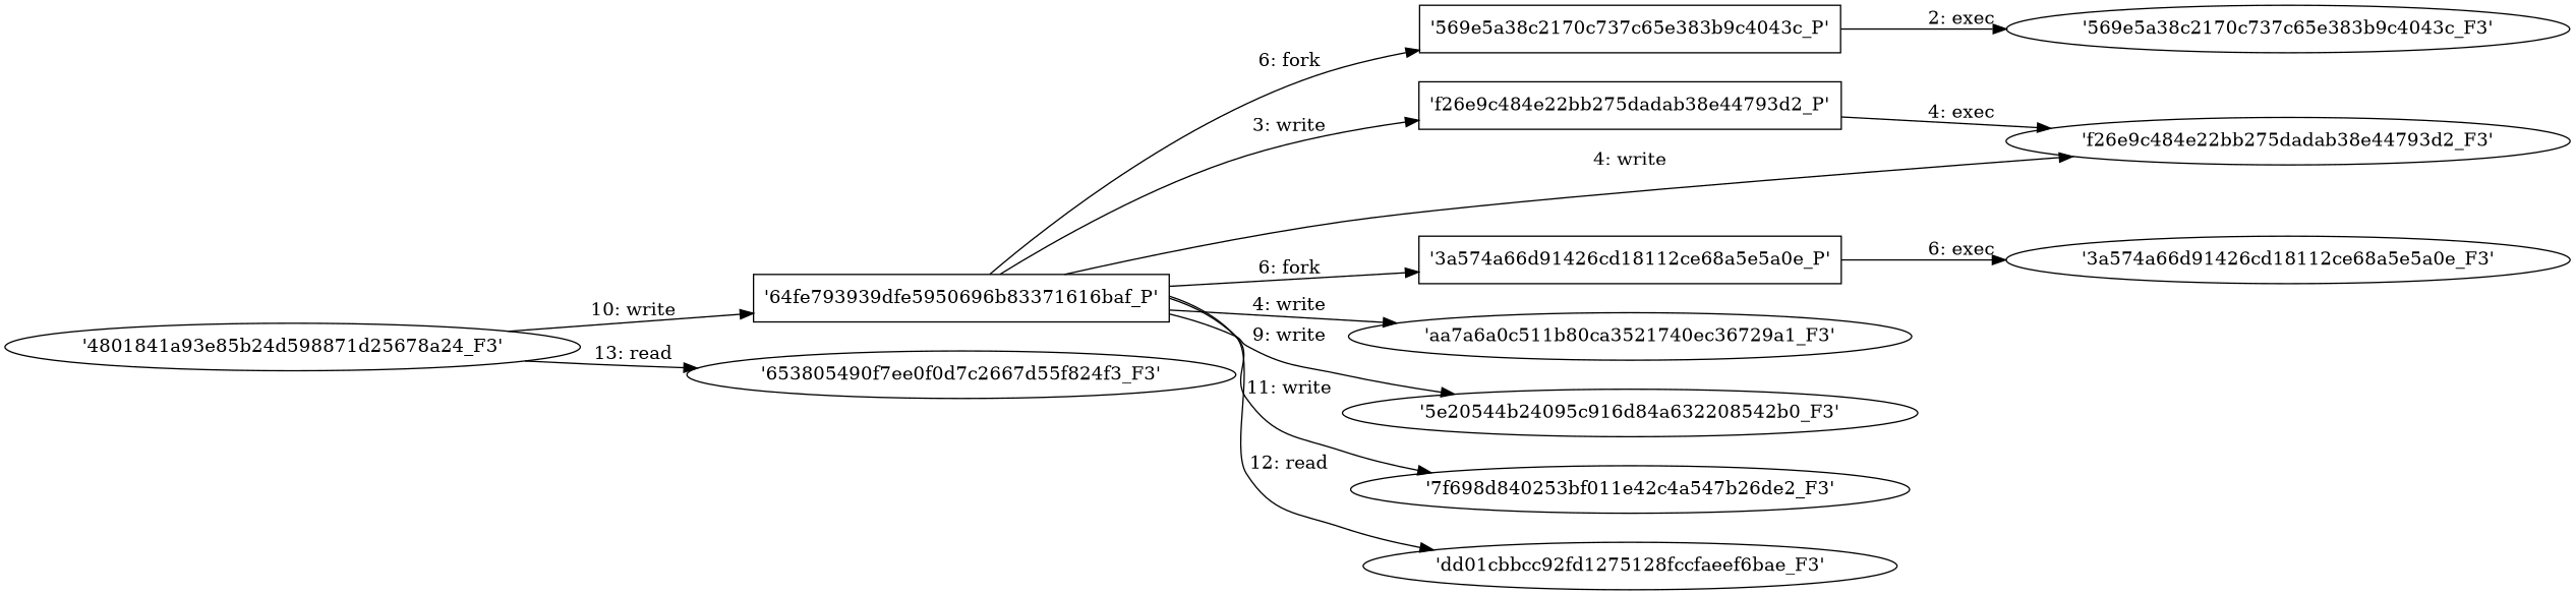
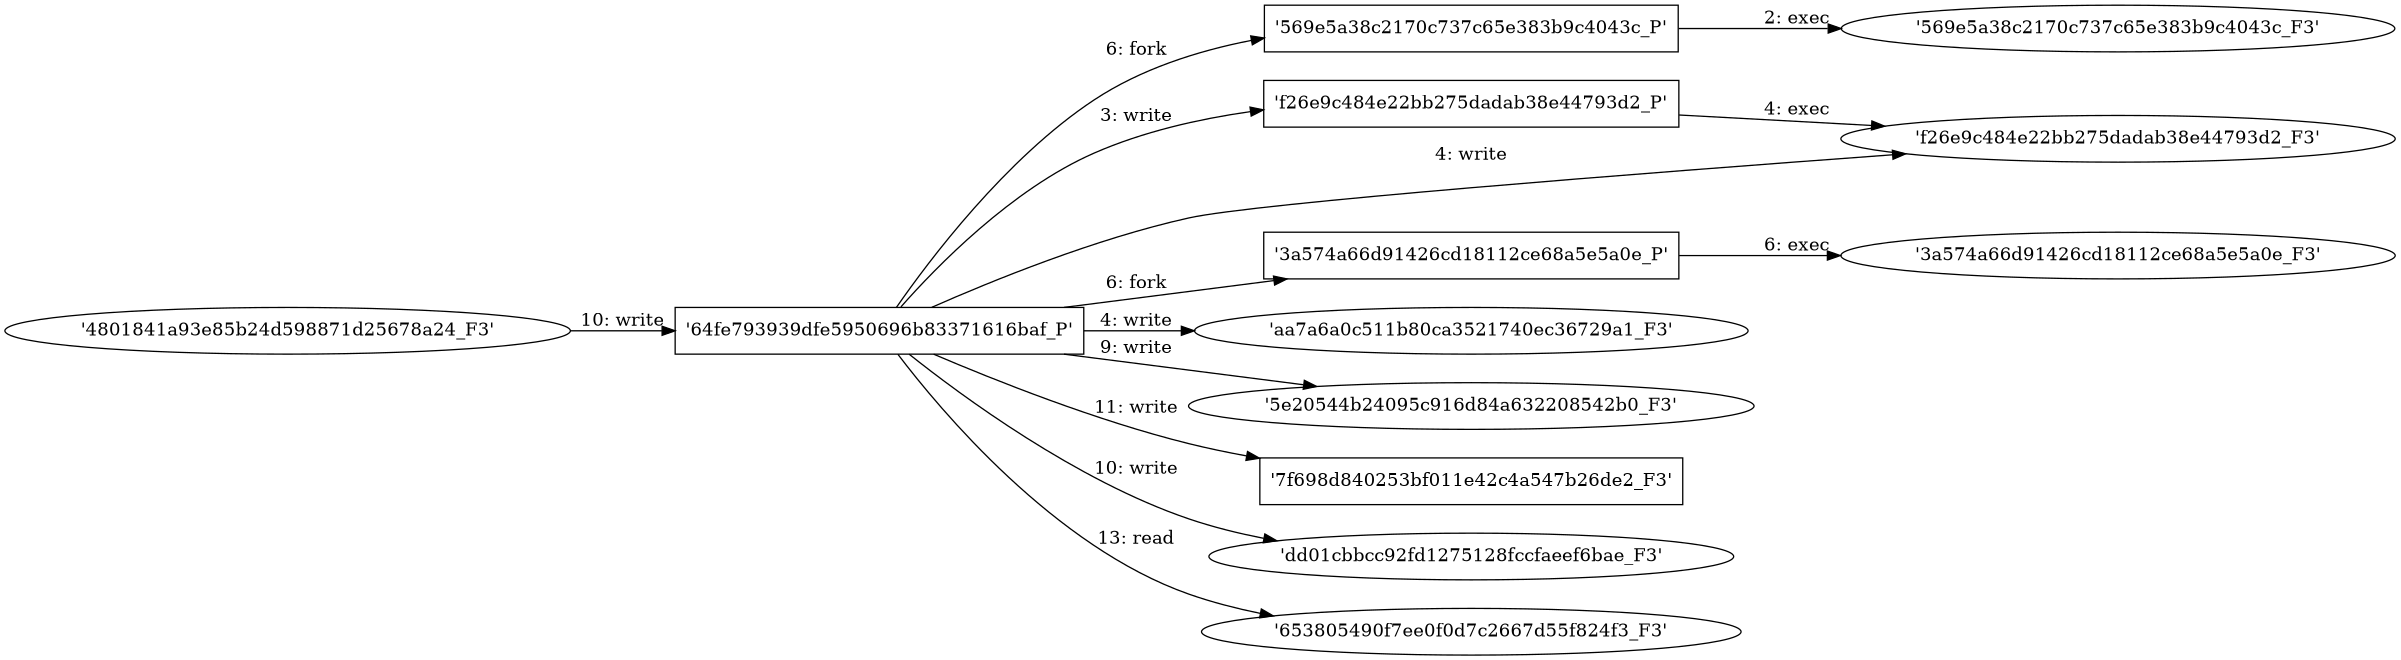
  digraph {
    engine=neato
    fixedsize=false
    fontsize=10
    nodesep=0.3
    rankdir=LR
    ranksep=0
    splines=true
    node [node_type=file shape=ellipse]
    "'64fe793939dfe5950696b83371616baf_P'" [node_type=Process shape=box]
    "'569e5a38c2170c737c65e383b9c4043c_P'" [node_type=Process shape=box]
    "'f26e9c484e22bb275dadab38e44793d2_P'" [node_type=Process shape=box]
    "'f26e9c484e22bb275dadab38e44793d2_F3'"
    "'3a574a66d91426cd18112ce68a5e5a0e_P'" [node_type=Process shape=box]
    "'aa7a6a0c511b80ca3521740ec36729a1_F3'"
    "'5e20544b24095c916d84a632208542b0_F3'"
-   "'7f698d840253bf011e42c4a547b26de2_F3'"
+   "'7f698d840253bf011e42c4a547b26de2_F3'" [shape=box]
    "'dd01cbbcc92fd1275128fccfaeef6bae_F3'"
    "'653805490f7ee0f0d7c2667d55f824f3_F3'"
    "'569e5a38c2170c737c65e383b9c4043c_F3'" [node_type=File]
    "'3a574a66d91426cd18112ce68a5e5a0e_F3'" [node_type=File]
    "'4801841a93e85b24d598871d25678a24_F3'"
    "'64fe793939dfe5950696b83371616baf_P'" -> "'569e5a38c2170c737c65e383b9c4043c_P'" [label="6: fork"]
    "'64fe793939dfe5950696b83371616baf_P'" -> "'f26e9c484e22bb275dadab38e44793d2_P'" [label="3: write"]
    "'64fe793939dfe5950696b83371616baf_P'" -> "'f26e9c484e22bb275dadab38e44793d2_F3'" [label="4: write"]
    "'64fe793939dfe5950696b83371616baf_P'" -> "'3a574a66d91426cd18112ce68a5e5a0e_P'" [label="6: fork"]
    "'64fe793939dfe5950696b83371616baf_P'" -> "'aa7a6a0c511b80ca3521740ec36729a1_F3'" [label="4: write"]
    "'64fe793939dfe5950696b83371616baf_P'" -> "'5e20544b24095c916d84a632208542b0_F3'" [label="9: write"]
    "'64fe793939dfe5950696b83371616baf_P'" -> "'7f698d840253bf011e42c4a547b26de2_F3'" [label="11: write"]
-   "'64fe793939dfe5950696b83371616baf_P'" -> "'dd01cbbcc92fd1275128fccfaeef6bae_F3'" [label="12: read"]
-   "'4801841a93e85b24d598871d25678a24_F3'" -> "'653805490f7ee0f0d7c2667d55f824f3_F3'" [label="13: read"]
+   "'64fe793939dfe5950696b83371616baf_P'" -> "'dd01cbbcc92fd1275128fccfaeef6bae_F3'" [label="10: write"]
+   "'64fe793939dfe5950696b83371616baf_P'" -> "'653805490f7ee0f0d7c2667d55f824f3_F3'" [label="13: read"]
    "'569e5a38c2170c737c65e383b9c4043c_P'" -> "'569e5a38c2170c737c65e383b9c4043c_F3'" [label="2: exec"]
    "'f26e9c484e22bb275dadab38e44793d2_P'" -> "'f26e9c484e22bb275dadab38e44793d2_F3'" [label="4: exec"]
    "'3a574a66d91426cd18112ce68a5e5a0e_P'" -> "'3a574a66d91426cd18112ce68a5e5a0e_F3'" [label="6: exec"]
    "'4801841a93e85b24d598871d25678a24_F3'" -> "'64fe793939dfe5950696b83371616baf_P'" [label="10: write"]
  }
